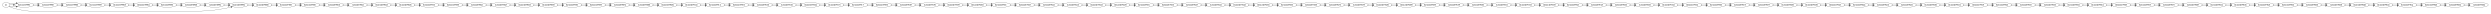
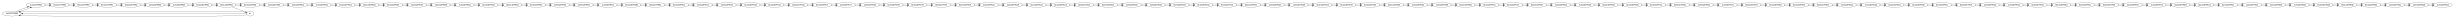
  digraph {
    fontname="Noto Serif"
    rankdir=LR
    node [fontname="Noto Serif"]
    edge [fontname="Noto Serif"]
    n1 [label="0x3222379983"]
    n2 [label="0x3222379985"]
    n3 [label="0x3222379986"]
    n4 [label="0x3222379987"]
    n5 [label="0x3222379988"]
    n6 [label="0x3224078964"]
    n7 [label="0x3224078966"]
    n8 [label="0x3224078968"]
    n9 [label="0x3224078992"]
    n10 [label="0x3224078994"]
    n11 [label="0x3224079000"]
    n0
    n12 [label="0x3224079007"]
    n13 [label="0x3224079013"]
    n14 [label="0x3224079016"]
    n15 [label="0x3224079021"]
    n16 [label="0x3224079023"]
    n17 [label="0x3224079026"]
    n18 [label="0x3224079033"]
    n19 [label="0x3224079039"]
    n20 [label="0x3224079041"]
    n21 [label="0x3224079047"]
    n22 [label="0x3224079053"]
    n23 [label="0x3224079059"]
    n24 [label="0x3224079065"]
    n25 [label="0x3224079071"]
    n26 [label="0x3224079074"]
    n27 [label="0x3224079080"]
    n28 [label="0x3224079082"]
    n29 [label="0x3224079141"]
    n30 [label="0x3224079147"]
    n31 [label="0x3224079153"]
    n32 [label="0x3224079156"]
    n33 [label="0x3224079161"]
    n34 [label="0x3224079164"]
    n35 [label="0x3224079171"]
    n36 [label="0x3224079177"]
    n37 [label="0x3224079183"]
    n38 [label="0x3224079187"]
    n39 [label="0x3224079191"]
    n40 [label="0x3224079197"]
    n41 [label="0x3224079203"]
    n42 [label="0x3224079211"]
    n43 [label="0x3224079219"]
    n44 [label="0x3224079221"]
    n45 [label="0x3224079223"]
    n46 [label="0x3224079225"]
    n47 [label="0x3224079229"]
    n48 [label="0x3224079233"]
    n49 [label="0x3424079235"]
    n50 [label="0x3224079237"]
    n51 [label="0x3224079241"]
    n52 [label="0x3224079245"]
    n53 [label="0x3224079255"]
    n54 [label="0x3224079265"]
    n55 [label="0x3224079269"]
    n56 [label="0x3224079273"]
    n57 [label="0x3224079279"]
    n58 [label="0x3224079285"]
    n59 [label="0x3224079289"]
    n60 [label="0x3224079293"]
    n61 [label="0x3224079299"]
    n62 [label="0x3224079305"]
    n63 [label="0x3224079311"]
    n64 [label="0x3224079315"]
    n65 [label="0x3224079319"]
    n66 [label="0x3224079323"]
    n67 [label="0x3224079329"]
    n68 [label="0x3224079333"]
    n69 [label="0x3224079335"]
    n70 [label="0x3224079341"]
    n71 [label="0x3224079343"]
    n72 [label="0x3224079365"]
    n73 [label="0x3224079371"]
    n74 [label="0x3224079377"]
    n75 [label="0x3224079383"]
    n76 [label="0x3224079385"]
    n77 [label="0x3224079437"]
    n78 [label="0x3224079444"]
    n79 [label="0x3224079446"]
    n80 [label="0x3224079451"]
    n81 [label="0x3224079530"]
    n82 [label="0x3224079532"]
    n83 [label="0x3224079539"]
    n84 [label="0x3224079546"]
    n85 [label="0x3224079553"]
    n86 [label="0x3224079555"]
    n87 [label="0x3224079561"]
    n88 [label="0x3224079562"]
    n89 [label="0x3224079569"]
    n90 [label="0x3224079571"]
    n91 [label="0x3224079573"]
    n92 [label="0x3224079607"]
    n93 [label="0x3224079614"]
    n94 [label="0x3224079616"]
    n95 [label="0x3224079626"]
    n96 [label="0x3224079630"]
    n97 [label="0x3224079636"]
    n98 [label="0x3224079638"]
    n99 [label="0x3224079640"]
    n100 [label="0x3224079641"]
    n101 [label="0x3224079642"]
    n102 [label="0x3224079648"]
    n103 [label="0x3224079654"]
-   n104 [label="0x3224079664"]
    n1 -> n2
    n1 -> n2
    n2 -> n3
    n2 -> n3
    n3 -> n4
    n3 -> n4
    n4 -> n5
    n4 -> n5
    n5 -> n6
    n5 -> n6
    n6 -> n7
    n6 -> n7
    n7 -> n8
    n7 -> n8
    n8 -> n9
    n8 -> n9
    n9 -> n10
    n9 -> n10
    n10 -> n11
    n10 -> n11
-   n0 -> n10
+   n10 -> n0
    n11 -> n12
    n11 -> n12
    n0 -> n1
    n0 -> n1
    n0 -> n1
    n12 -> n13
    n12 -> n13
    n13 -> n14
    n13 -> n14
    n14 -> n15
    n14 -> n15
    n15 -> n16
    n15 -> n16
    n16 -> n17
    n16 -> n17
    n17 -> n18
    n17 -> n18
    n18 -> n19
    n18 -> n19
    n19 -> n20
    n19 -> n20
    n20 -> n21
    n20 -> n21
    n21 -> n22
    n21 -> n22
    n22 -> n23
    n22 -> n23
    n23 -> n24
    n23 -> n24
    n24 -> n25
    n24 -> n25
    n25 -> n26
    n25 -> n26
    n26 -> n27
    n26 -> n27
    n27 -> n28
    n27 -> n28
    n28 -> n29
    n28 -> n29
    n29 -> n30
    n29 -> n30
    n30 -> n31
    n30 -> n31
    n31 -> n32
    n31 -> n32
    n32 -> n33
    n32 -> n33
    n33 -> n34
    n33 -> n34
    n34 -> n35
    n34 -> n35
    n35 -> n36
    n35 -> n36
    n36 -> n37
    n36 -> n37
    n37 -> n38
    n37 -> n38
    n38 -> n39
    n38 -> n39
    n39 -> n40
    n39 -> n40
    n40 -> n41
    n40 -> n41
    n41 -> n42
    n41 -> n42
    n42 -> n43
    n42 -> n43
    n43 -> n44
    n43 -> n44
    n44 -> n45
    n44 -> n45
    n45 -> n46
    n45 -> n46
    n46 -> n47
    n46 -> n47
    n47 -> n48
    n47 -> n48
    n48 -> n49
    n48 -> n49
    n49 -> n50
    n49 -> n50
    n50 -> n51
    n50 -> n51
    n51 -> n52
    n51 -> n52
    n52 -> n53
    n52 -> n53
    n53 -> n54
    n53 -> n54
    n54 -> n55
    n54 -> n55
    n55 -> n56
    n55 -> n56
    n56 -> n57
    n56 -> n57
    n57 -> n58
    n57 -> n58
    n58 -> n59
    n58 -> n59
    n59 -> n60
    n59 -> n60
    n60 -> n61
    n60 -> n61
    n61 -> n62
    n61 -> n62
    n62 -> n63
    n62 -> n63
    n63 -> n64
    n63 -> n64
    n64 -> n65
    n64 -> n65
    n65 -> n66
    n65 -> n66
    n66 -> n67
    n66 -> n67
    n67 -> n68
    n67 -> n68
    n68 -> n69
    n68 -> n69
    n69 -> n70
    n69 -> n70
    n70 -> n71
    n70 -> n71
    n71 -> n72
    n71 -> n72
    n72 -> n73
    n72 -> n73
    n73 -> n74
    n73 -> n74
    n74 -> n75
    n74 -> n75
    n75 -> n76
    n75 -> n76
    n76 -> n77
    n76 -> n77
    n77 -> n78
    n77 -> n78
    n78 -> n79
    n78 -> n79
    n79 -> n80
    n79 -> n80
    n80 -> n81
    n80 -> n81
    n81 -> n82
    n81 -> n82
    n82 -> n83
    n82 -> n83
    n83 -> n84
    n83 -> n84
    n84 -> n85
    n84 -> n85
    n85 -> n86
    n85 -> n86
    n86 -> n87
    n86 -> n87
    n87 -> n88
    n87 -> n88
    n88 -> n89
    n88 -> n89
    n89 -> n90
    n89 -> n90
    n90 -> n91
    n90 -> n91
    n91 -> n92
    n91 -> n92
    n92 -> n93
    n92 -> n93
    n93 -> n94
    n93 -> n94
    n94 -> n95
    n94 -> n95
    n95 -> n96
    n95 -> n96
    n96 -> n97
    n96 -> n97
    n97 -> n98
    n97 -> n98
    n98 -> n99
    n98 -> n99
    n99 -> n100
    n99 -> n100
    n100 -> n101
    n100 -> n101
    n101 -> n102
    n101 -> n102
    n102 -> n103
    n102 -> n103
-   n103 -> n104
-   n103 -> n104
  }
